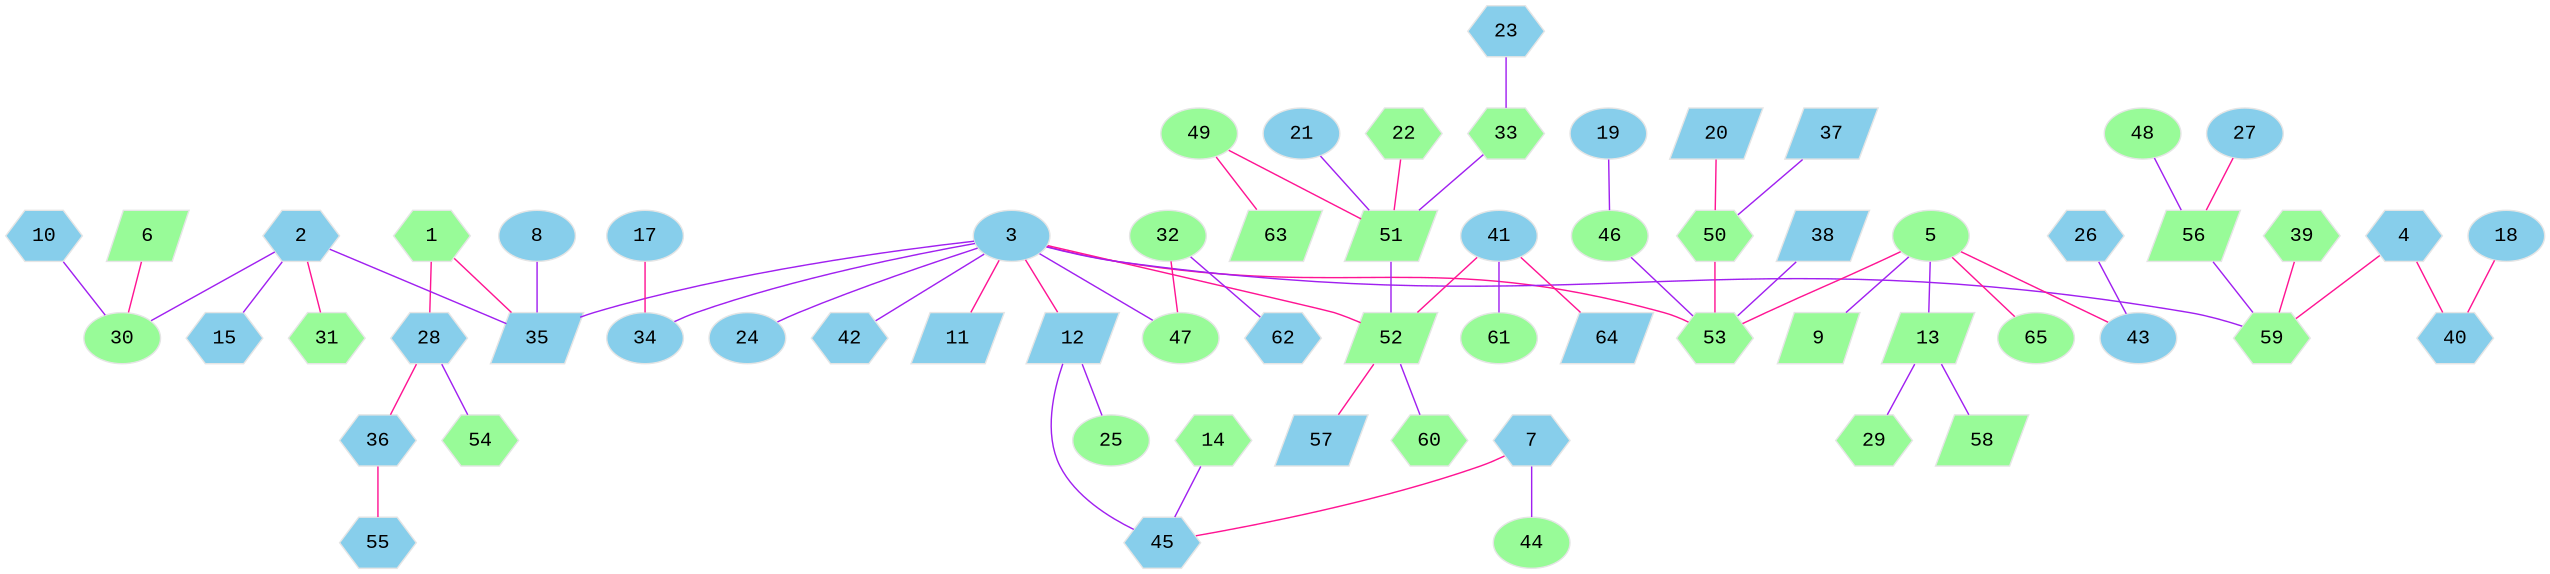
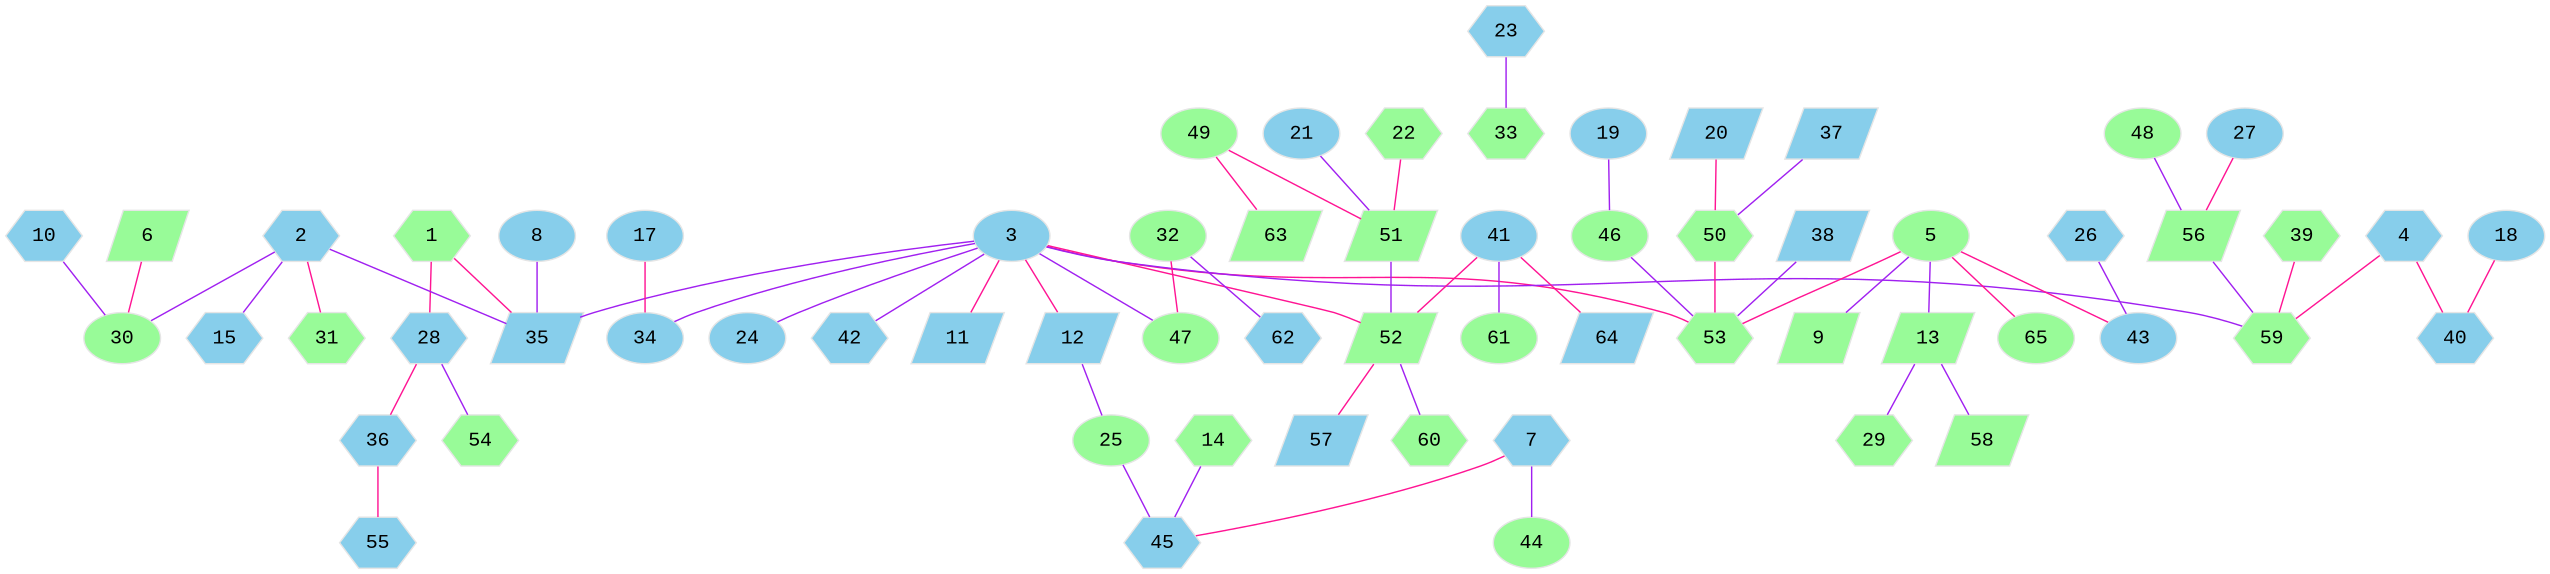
  graph {
    fontname="Liberation Mono"
    node [color=gray90 fillcolor=skyblue fontname="Liberation Mono" shape=hexagon style=filled]
    edge [color=purple fontname="Liberation Mono" weight=1.0]
    1 [fillcolor=palegreen]
    28
    35 [shape=parallelogram]
    36
    54 [fillcolor=palegreen]
    2
    15
    30 [fillcolor=palegreen shape=ellipse]
    31 [fillcolor=palegreen]
    3 [shape=ellipse]
    11 [shape=parallelogram]
    12 [shape=parallelogram]
    24 [shape=ellipse]
    34 [shape=ellipse]
    42
    47 [fillcolor=palegreen shape=ellipse]
    52 [fillcolor=palegreen shape=parallelogram]
    53 [fillcolor=palegreen]
    59 [fillcolor=palegreen]
    45
    25 [fillcolor=palegreen shape=ellipse]
    57 [shape=parallelogram]
    60 [fillcolor=palegreen]
    4
    40
    5 [fillcolor=palegreen shape=ellipse]
    9 [fillcolor=palegreen shape=parallelogram]
    13 [fillcolor=palegreen shape=parallelogram]
    43 [shape=ellipse]
    65 [fillcolor=palegreen shape=ellipse]
    29 [fillcolor=palegreen]
    58 [fillcolor=palegreen shape=parallelogram]
    6 [fillcolor=palegreen shape=parallelogram]
    44 [fillcolor=palegreen shape=ellipse]
    7
    8 [shape=ellipse]
    10
    14 [fillcolor=palegreen]
    17 [shape=ellipse]
    18 [shape=ellipse]
    19 [shape=ellipse]
    46 [fillcolor=palegreen shape=ellipse]
    20 [shape=parallelogram]
    50 [fillcolor=palegreen]
    21 [shape=ellipse]
    51 [fillcolor=palegreen shape=parallelogram]
    22 [fillcolor=palegreen]
    33 [fillcolor=palegreen]
    23
    26
    27 [shape=ellipse]
    56 [fillcolor=palegreen shape=parallelogram]
    55
    32 [fillcolor=palegreen shape=ellipse]
    62
    37 [shape=parallelogram]
    38 [shape=parallelogram]
    39 [fillcolor=palegreen]
    41 [shape=ellipse]
    61 [fillcolor=palegreen shape=ellipse]
    64 [shape=parallelogram]
    48 [fillcolor=palegreen shape=ellipse]
    49 [fillcolor=palegreen shape=ellipse]
    63 [fillcolor=palegreen shape=parallelogram]
    1 -- 28 [color=deeppink]
    1 -- 35 [color=deeppink]
    28 -- 36 [color=deeppink]
    28 -- 54
    36 -- 55 [color=deeppink]
    2 -- 35
    2 -- 15
    2 -- 30
    2 -- 31 [color=deeppink]
    3 -- 35
    3 -- 11 [color=deeppink]
    3 -- 12 [color=deeppink]
    3 -- 24
    3 -- 34
    3 -- 42
    3 -- 47
    3 -- 52 [color=deeppink]
    3 -- 53 [color=deeppink]
    3 -- 59
-   12 -- 45
+   25 -- 45
    12 -- 25
    52 -- 57 [color=deeppink]
    52 -- 60
    4 -- 59 [color=deeppink]
    4 -- 40 [color=deeppink]
    5 -- 53 [color=deeppink]
    5 -- 9
    5 -- 13
    5 -- 43 [color=deeppink]
    5 -- 65 [color=deeppink]
    13 -- 29
    13 -- 58
    6 -- 30 [color=deeppink]
    7 -- 45 [color=deeppink]
    7 -- 44
    8 -- 35
    10 -- 30
    14 -- 45
    17 -- 34 [color=deeppink]
    18 -- 40 [color=deeppink]
    19 -- 46
    46 -- 53
    20 -- 50 [color=deeppink]
    50 -- 53 [color=deeppink]
    21 -- 51
    51 -- 52
    22 -- 51 [color=deeppink]
-   33 -- 51
    23 -- 33
    26 -- 43
    27 -- 56 [color=deeppink]
    56 -- 59
    32 -- 47 [color=deeppink]
    32 -- 62
    37 -- 50
    38 -- 53
    39 -- 59 [color=deeppink]
    41 -- 52 [color=deeppink]
    41 -- 61
    41 -- 64 [color=deeppink]
    48 -- 56
    49 -- 51 [color=deeppink]
    49 -- 63 [color=deeppink]
  }
